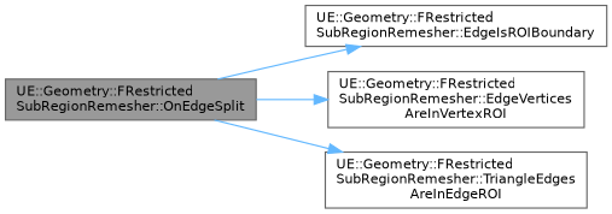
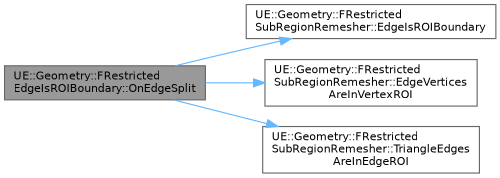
  digraph {
    rankdir=LR
    node [color=grey40 fillcolor=white fontname=Helvetica fontsize=10 shape=box style=filled]
    edge [color=steelblue1 fontname=Helvetica fontsize=10 labelfontname=Helvetica labelfontsize=10 style=solid]
-   n1 [color=gray40 fillcolor=grey60 fontcolor=black height=0.2 label="UE::Geometry::FRestricted\lSubRegionRemesher::OnEdgeSplit" width=0.4]
+   n1 [color=gray40 fillcolor=grey60 fontcolor=black height=0.2 label="UE::Geometry::FRestricted\lEdgeIsROIBoundary::OnEdgeSplit" width=0.4]
    n2 [height=0.2 label="UE::Geometry::FRestricted\lSubRegionRemesher::EdgeIsROIBoundary" width=0.4]
    n3 [height=0.2 label="UE::Geometry::FRestricted\lSubRegionRemesher::EdgeVertices\lAreInVertexROI" width=0.4]
    n4 [height=0.2 label="UE::Geometry::FRestricted\lSubRegionRemesher::TriangleEdges\lAreInEdgeROI" width=0.4]
    n1 -> n2
    n1 -> n3
    n1 -> n4
  }
